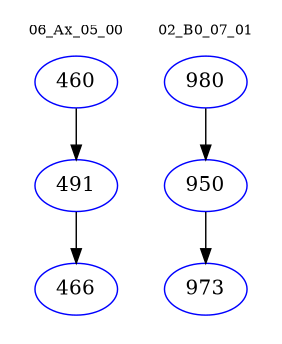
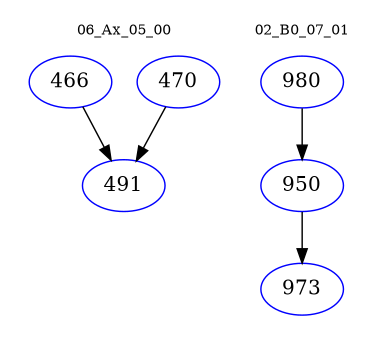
  digraph {
    node [color=blue]
    edge [color=black]
-   n1 [label=460]
+   n1 [label=470]
    n2 [label=491]
    n3 [label=466]
    n4 [label=980]
    n5 [label=950]
    n6 [label=973]
    subgraph cluster_1 {
      color=white
      fontsize=10
      label="06_Ax_05_00"
      n1
      n2
      n3
    }
    subgraph cluster_2 {
      color=white
      fontsize=10
      label="02_B0_07_01"
      n4
      n5
      n6
    }
    n1 -> n2
-   n2 -> n3
+   n3 -> n2
    n4 -> n5
    n5 -> n6
  }
